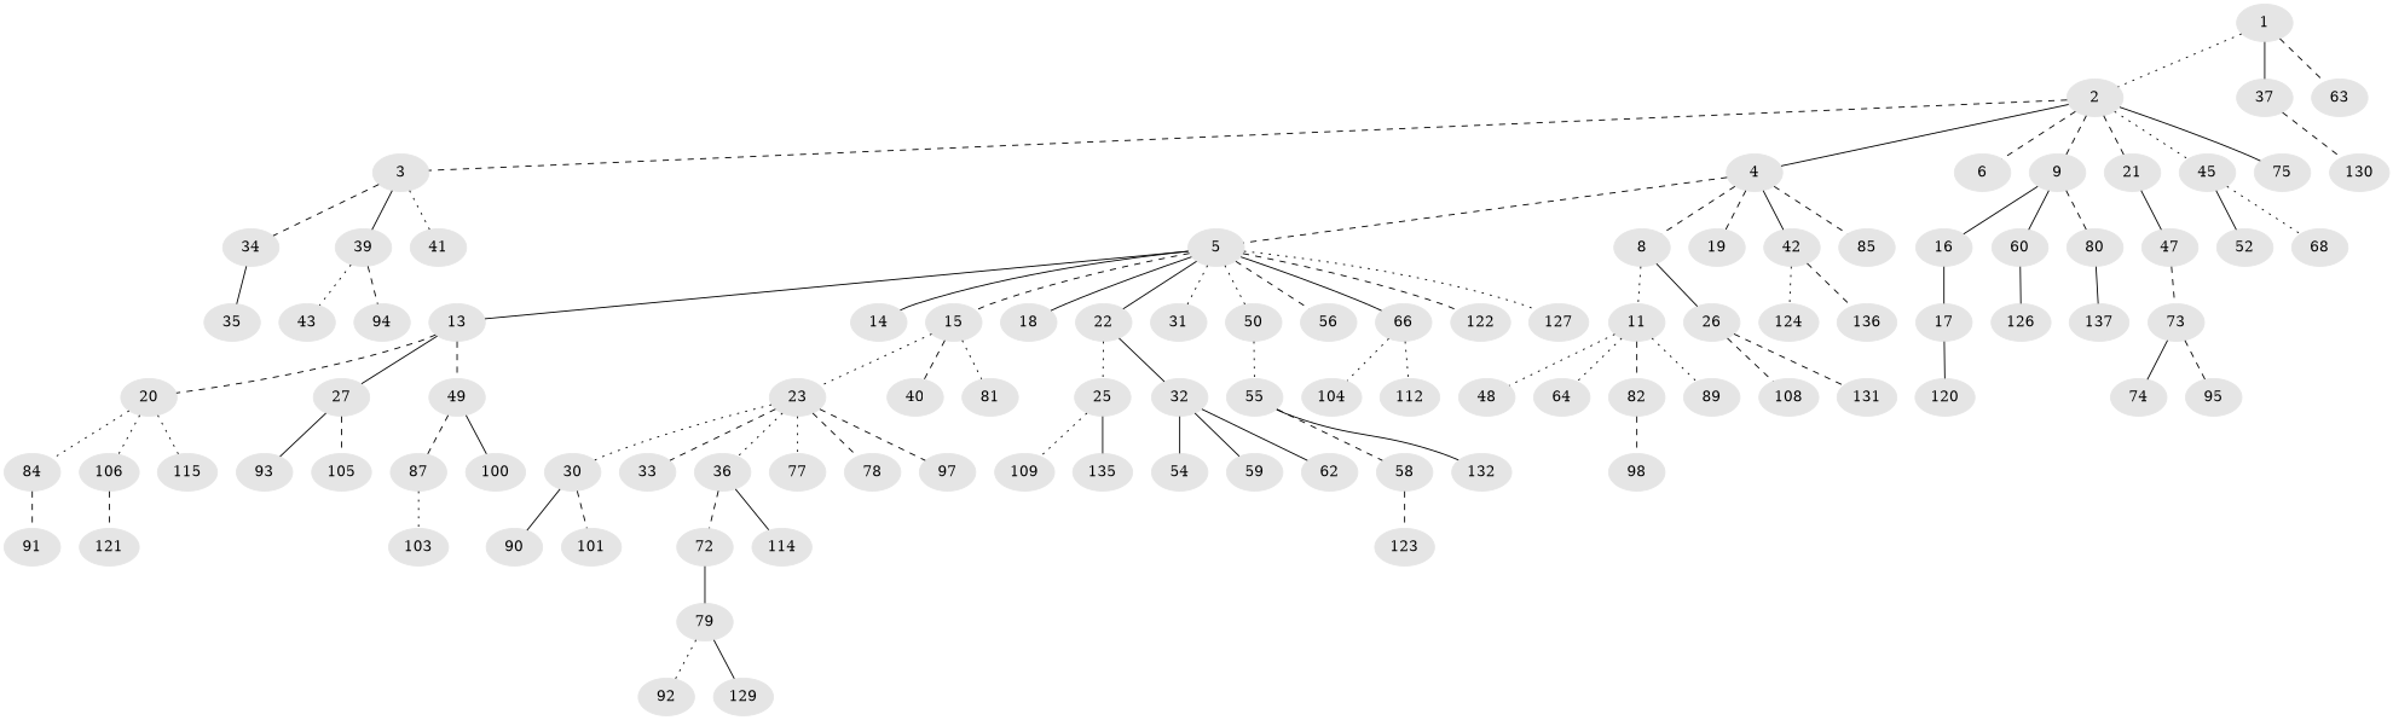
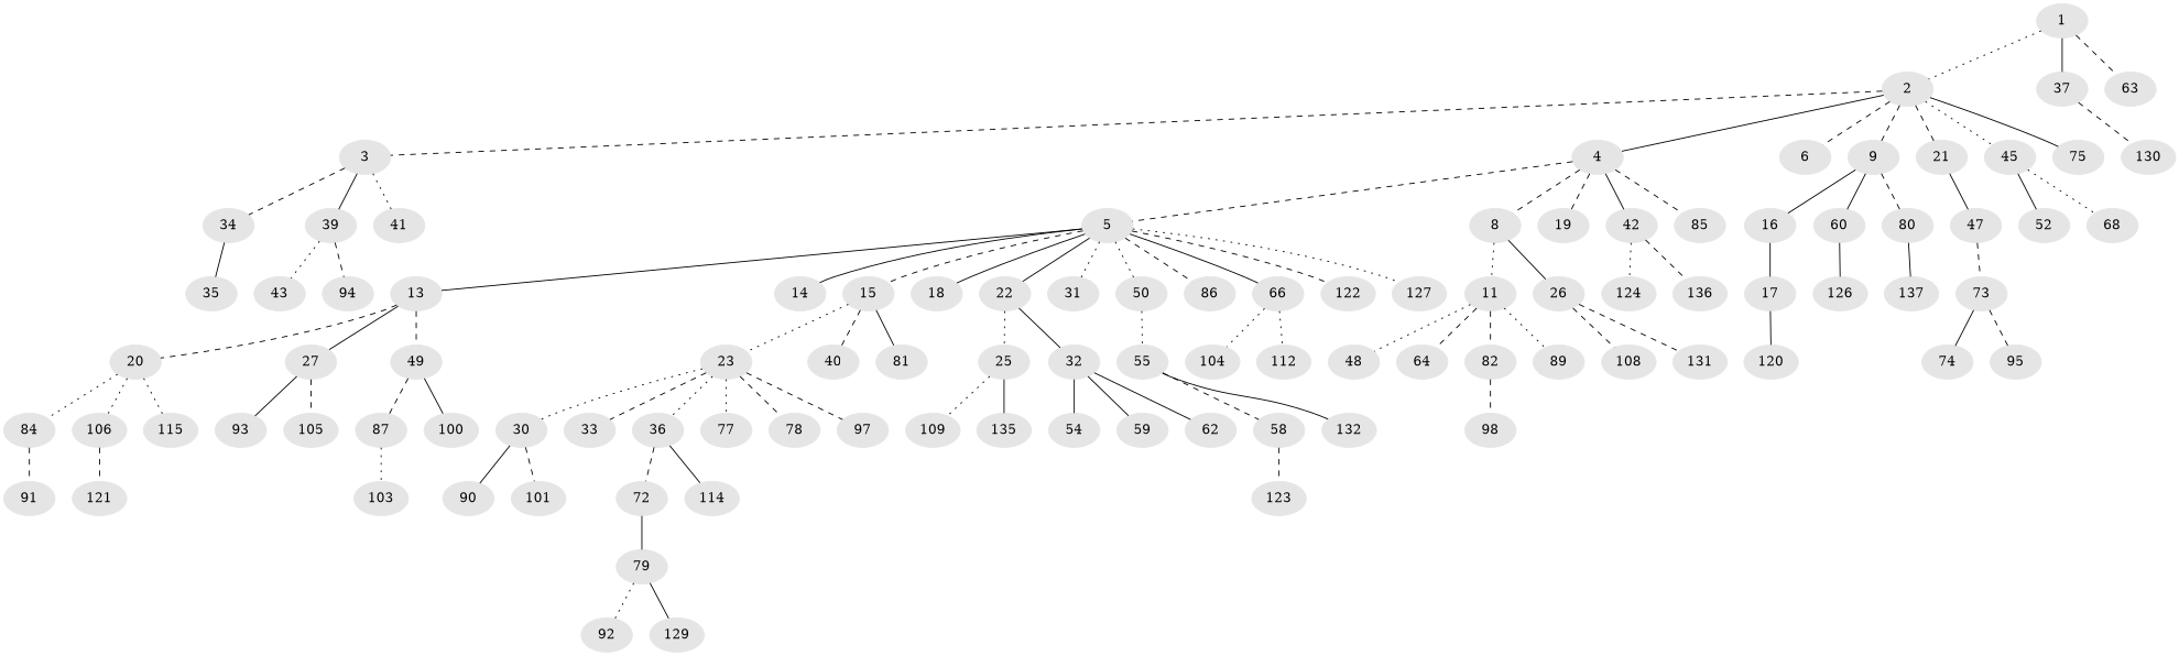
  graph {
    node [color=gray90 style=filled]
    edge [style=dashed]
    1 [super="+10"]
    2 [super="+7"]
    37 [super="+118"]
    63
    3 [super="+38"]
    4 [super="+46"]
    6
    9 [super="+76"]
    21 [super="+28"]
    45
    75 [super="+99"]
    130
    34 [super="+110"]
    39 [super="+61"]
    41 [super="+134"]
    5 [super="+12"]
    8
    19 [super="+119"]
    42 [super="+125"]
    85
    16
    60 [super="+128"]
    80
    47
    52
    68 [super="+96"]
    35 [super="+65"]
    43
    94
    13
    14
    15 [super="+53"]
    18
    22 [super="+86"]
    31
    50
-   56
+   56 [label=86]
    66
    122
    127
    11 [super="+51"]
    26 [super="+107"]
    124
    136
    20 [super="+70"]
    27 [super="+29"]
    49 [super="+57"]
    23 [super="+24"]
    40
    81 [super="+113"]
    25 [super="+67"]
    32
    55 [super="+102"]
    104 [super="+116"]
    112
    48 [super="+69"]
    64
    82
    89
    108
    131
    17
    126
    137
    98
    84
    106
    115
    93
    105
    87
    100
    30 [super="+71"]
    33 [super="+83"]
    36 [super="+44"]
    77
    78
    97
    120
    91
    121
    73
    109
    135
    54
    59
    62
    90
    101
    72
    114
    79 [super="+111"]
    74
    95
    103 [super="+117"]
    58 [super="+133"]
    132
    123
    92
    129
    1 -- 2 [style=dotted]
    1 -- 37 [style=solid]
    1 -- 63
    2 -- 3
    2 -- 4 [style=solid]
    2 -- 6
    2 -- 9
    2 -- 21
    2 -- 45 [style=dotted]
    2 -- 75 [style=solid]
    37 -- 130
    3 -- 34
    3 -- 39 [style=solid]
    3 -- 41 [style=dotted]
    4 -- 5
    4 -- 8
    4 -- 19
    4 -- 42 [style=solid]
    4 -- 85
    9 -- 16 [style=solid]
    9 -- 60 [style=solid]
    9 -- 80
    21 -- 47 [style=solid]
    45 -- 52 [style=solid]
    45 -- 68 [style=dotted]
    34 -- 35 [style=solid]
    39 -- 43 [style=dotted]
    39 -- 94
    5 -- 13 [style=solid]
    5 -- 14 [style=solid]
    5 -- 15
    5 -- 18 [style=solid]
    5 -- 22 [style=solid]
    5 -- 31 [style=dotted]
    5 -- 50 [style=dotted]
    5 -- 56
    5 -- 66 [style=solid]
    5 -- 122
    5 -- 127 [style=dotted]
    8 -- 11 [style=dotted]
    8 -- 26 [style=solid]
    42 -- 124 [style=dotted]
    42 -- 136
    16 -- 17 [style=solid]
    60 -- 126 [style=solid]
    80 -- 137 [style=solid]
    47 -- 73
    13 -- 20
    13 -- 27 [style=solid]
    13 -- 49
    15 -- 23 [style=dotted]
    15 -- 40
-   15 -- 81 [style=dotted]
+   15 -- 81 [style=solid]
    22 -- 25 [style=dotted]
    22 -- 32 [style=solid]
    50 -- 55 [style=dotted]
    66 -- 104 [style=dotted]
    66 -- 112 [style=dotted]
    11 -- 48 [style=dotted]
-   11 -- 64 [style=dotted]
+   11 -- 64
    11 -- 82
    11 -- 89 [style=dotted]
    26 -- 108
    26 -- 131
    20 -- 84 [style=dotted]
    20 -- 106 [style=dotted]
    20 -- 115 [style=dotted]
    27 -- 93 [style=solid]
    27 -- 105
    49 -- 87
    49 -- 100 [style=solid]
    23 -- 30 [style=dotted]
    23 -- 33
    23 -- 36 [style=dotted]
    23 -- 77 [style=dotted]
    23 -- 78
    23 -- 97
    25 -- 109 [style=dotted]
    25 -- 135 [style=solid]
    32 -- 54 [style=solid]
    32 -- 59 [style=solid]
    32 -- 62 [style=solid]
    55 -- 58
    55 -- 132 [style=solid]
    82 -- 98
    17 -- 120 [style=solid]
    84 -- 91
    106 -- 121
    87 -- 103 [style=dotted]
    30 -- 90 [style=solid]
    30 -- 101
    36 -- 72
    36 -- 114 [style=solid]
    73 -- 74 [style=solid]
    73 -- 95
    72 -- 79 [style=solid]
    79 -- 92 [style=dotted]
    79 -- 129 [style=solid]
    58 -- 123
  }
